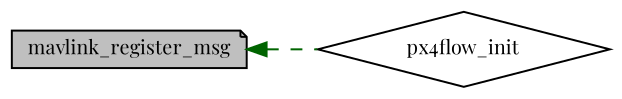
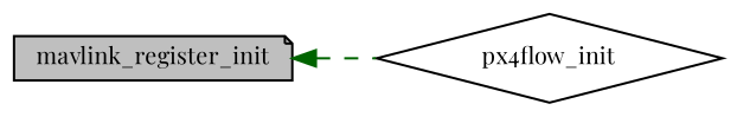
  digraph {
    rankdir=LR
    fontname="Playfair Display"
    node [color=black fontname="Playfair Display" fontsize=10 style=filled]
-   n1 [fillcolor=grey75 fontcolor=black height=0.2 label=mavlink_register_msg shape=note width=0.4]
+   n1 [fillcolor=grey75 fontcolor=black height=0.2 label=mavlink_register_init shape=note width=0.4]
    n2 [fillcolor=white height=0.2 label=px4flow_init shape=diamond width=0.4]
    n1 -> n2 [color=darkgreen dir=back fontname="Playfair Display" fontsize=10 labelfontname=FreeSans labelfontsize=10 style=dashed]
  }
